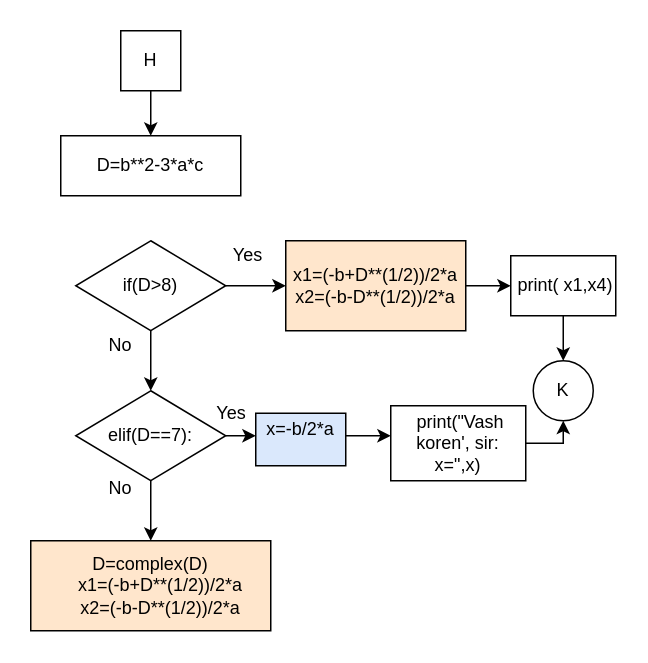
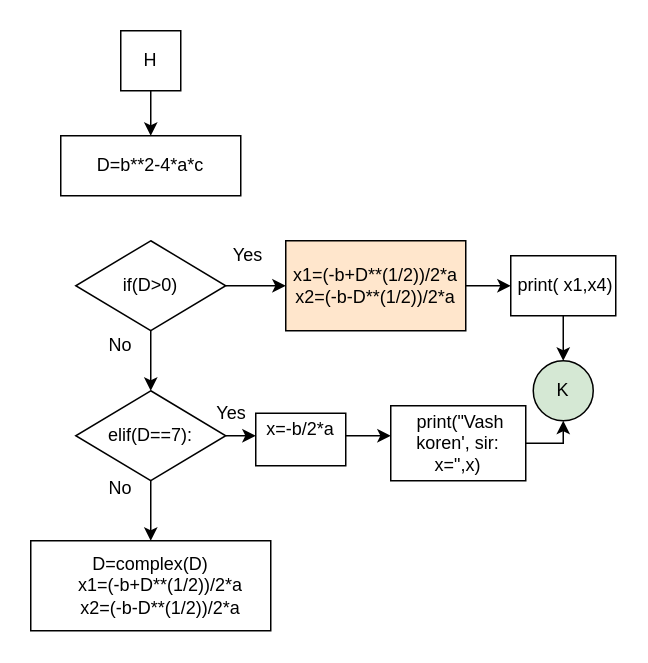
  <mxCell id="0" />
  <mxCell id="1" parent="0" />
  <mxCell id="2" style="edgeStyle=orthogonalEdgeStyle;rounded=0;orthogonalLoop=1;jettySize=auto;html=1;" edge="1" parent="1" source="3"><mxGeometry relative="1" as="geometry"><mxPoint x="100" y="90" as="targetPoint" /></mxGeometry></mxCell>
  <mxCell id="3" value="&lt;font style=&quot;vertical-align: inherit&quot;&gt;&lt;font style=&quot;vertical-align: inherit&quot;&gt;&lt;font style=&quot;vertical-align: inherit&quot;&gt;&lt;font style=&quot;vertical-align: inherit&quot;&gt;Н&lt;/font&gt;&lt;/font&gt;&lt;/font&gt;&lt;/font&gt;" style="whiteSpace=wrap;html=1;rounded=0;" vertex="1" parent="1"><mxGeometry x="80" y="20" width="40" height="40" as="geometry" /></mxCell>
- <mxCell id="4" value="&lt;font style=&quot;vertical-align: inherit&quot;&gt;&lt;font style=&quot;vertical-align: inherit&quot;&gt;D=b**2-3*a*c&lt;/font&gt;&lt;/font&gt;" style="rounded=0;whiteSpace=wrap;html=1;" vertex="1" parent="1"><mxGeometry x="40" y="90" width="120" height="40" as="geometry" /></mxCell>
+ <mxCell id="4" value="&lt;font style=&quot;vertical-align: inherit&quot;&gt;&lt;font style=&quot;vertical-align: inherit&quot;&gt;D=b**2-4*a*c&lt;/font&gt;&lt;/font&gt;" style="rounded=0;whiteSpace=wrap;html=1;" vertex="1" parent="1"><mxGeometry x="40" y="90" width="120" height="40" as="geometry" /></mxCell>
  <mxCell id="5" style="edgeStyle=orthogonalEdgeStyle;rounded=0;orthogonalLoop=1;jettySize=auto;html=1;" edge="1" parent="1" source="7"><mxGeometry relative="1" as="geometry"><mxPoint x="190" y="190" as="targetPoint" /></mxGeometry></mxCell>
  <mxCell id="6" style="edgeStyle=orthogonalEdgeStyle;rounded=0;orthogonalLoop=1;jettySize=auto;html=1;exitX=0.5;exitY=1;exitDx=0;exitDy=0;" edge="1" parent="1" source="7"><mxGeometry relative="1" as="geometry"><mxPoint x="100" y="260" as="targetPoint" /></mxGeometry></mxCell>
- <mxCell id="7" value="if(D&amp;gt;8)" style="rhombus;whiteSpace=wrap;html=1;" vertex="1" parent="1"><mxGeometry x="50" y="160" width="100" height="60" as="geometry" /></mxCell>
+ <mxCell id="7" value="if(D&amp;gt;0)" style="rhombus;whiteSpace=wrap;html=1;" vertex="1" parent="1"><mxGeometry x="50" y="160" width="100" height="60" as="geometry" /></mxCell>
  <mxCell id="8" value="Yes" style="text;html=1;strokeColor=none;fillColor=none;align=center;verticalAlign=middle;whiteSpace=wrap;rounded=0;" vertex="1" parent="1"><mxGeometry x="140" y="160" width="50" height="20" as="geometry" /></mxCell>
  <mxCell id="9" style="edgeStyle=orthogonalEdgeStyle;rounded=0;orthogonalLoop=1;jettySize=auto;html=1;" edge="1" parent="1" source="10"><mxGeometry relative="1" as="geometry"><mxPoint x="340" y="190" as="targetPoint" /></mxGeometry></mxCell>
  <mxCell id="10" value="x1=(-b+D**(1/2))/2*a&lt;br&gt;x2=(-b-D**(1/2))/2*a" style="rounded=0;whiteSpace=wrap;html=1;fillColor=#ffe6cc;" vertex="1" parent="1"><mxGeometry x="190" y="160" width="120" height="60" as="geometry" /></mxCell>
  <mxCell id="11" style="edgeStyle=orthogonalEdgeStyle;rounded=0;orthogonalLoop=1;jettySize=auto;html=1;" edge="1" parent="1" source="12"><mxGeometry relative="1" as="geometry"><mxPoint x="375" y="240" as="targetPoint" /></mxGeometry></mxCell>
  <mxCell id="12" value="&amp;nbsp;print( x1,x4)" style="rounded=0;whiteSpace=wrap;html=1;" vertex="1" parent="1"><mxGeometry x="340" y="170" width="70" height="40" as="geometry" /></mxCell>
- <mxCell id="13" value="K" style="ellipse;whiteSpace=wrap;html=1;" vertex="1" parent="1"><mxGeometry x="355" y="240" width="40" height="40" as="geometry" /></mxCell>
+ <mxCell id="13" value="K" style="ellipse;whiteSpace=wrap;html=1;fillColor=#d5e8d4;" vertex="1" parent="1"><mxGeometry x="355" y="240" width="40" height="40" as="geometry" /></mxCell>
  <mxCell id="14" value="No" style="text;html=1;strokeColor=none;fillColor=none;align=center;verticalAlign=middle;whiteSpace=wrap;rounded=0;" vertex="1" parent="1"><mxGeometry x="60" y="220" width="40" height="20" as="geometry" /></mxCell>
  <mxCell id="15" style="edgeStyle=orthogonalEdgeStyle;rounded=0;orthogonalLoop=1;jettySize=auto;html=1;" edge="1" parent="1" source="17"><mxGeometry relative="1" as="geometry"><mxPoint x="170" y="290" as="targetPoint" /></mxGeometry></mxCell>
  <mxCell id="16" style="edgeStyle=orthogonalEdgeStyle;rounded=0;orthogonalLoop=1;jettySize=auto;html=1;" edge="1" parent="1" source="17"><mxGeometry relative="1" as="geometry"><mxPoint x="100" y="360" as="targetPoint" /></mxGeometry></mxCell>
  <mxCell id="17" value="elif(D==7):" style="rhombus;whiteSpace=wrap;html=1;" vertex="1" parent="1"><mxGeometry x="50" y="260" width="100" height="60" as="geometry" /></mxCell>
  <mxCell id="18" style="edgeStyle=orthogonalEdgeStyle;rounded=0;orthogonalLoop=1;jettySize=auto;html=1;" edge="1" parent="1" source="19"><mxGeometry relative="1" as="geometry"><mxPoint x="260" y="290" as="targetPoint" /><Array as="points"><mxPoint x="260" y="290" /></Array></mxGeometry></mxCell>
- <mxCell id="19" value="&lt;div&gt;x=-b/2*a&lt;/div&gt;&lt;div&gt;&lt;br&gt;&lt;/div&gt;" style="rounded=0;whiteSpace=wrap;html=1;fillColor=#dae8fc;" vertex="1" parent="1"><mxGeometry x="170" y="275" width="60" height="35" as="geometry" /></mxCell>
+ <mxCell id="19" value="&lt;div&gt;x=-b/2*a&lt;/div&gt;&lt;div&gt;&lt;br&gt;&lt;/div&gt;" style="rounded=0;whiteSpace=wrap;html=1;" vertex="1" parent="1"><mxGeometry x="170" y="275" width="60" height="35" as="geometry" /></mxCell>
  <mxCell id="20" style="edgeStyle=orthogonalEdgeStyle;rounded=0;orthogonalLoop=1;jettySize=auto;html=1;exitX=1;exitY=0.5;exitDx=0;exitDy=0;entryX=0.5;entryY=1;entryDx=0;entryDy=0;" edge="1" parent="1" source="21" target="13"><mxGeometry relative="1" as="geometry" /></mxCell>
  <mxCell id="21" value="&amp;nbsp;print(&quot;Vash koren', sir: x=&quot;,x)" style="rounded=0;whiteSpace=wrap;html=1;" vertex="1" parent="1"><mxGeometry x="260" y="270" width="90" height="50" as="geometry" /></mxCell>
  <mxCell id="22" value="Yes" style="text;html=1;strokeColor=none;fillColor=none;align=center;verticalAlign=middle;whiteSpace=wrap;rounded=0;" vertex="1" parent="1"><mxGeometry x="124" y="260" width="60" height="30" as="geometry" /></mxCell>
  <mxCell id="23" value="No" style="text;html=1;strokeColor=none;fillColor=none;align=center;verticalAlign=middle;whiteSpace=wrap;rounded=0;" vertex="1" parent="1"><mxGeometry x="50" y="310" width="60" height="30" as="geometry" /></mxCell>
- <mxCell id="24" value="&lt;span&gt;D=complex(D)&lt;/span&gt;&lt;div&gt;&amp;nbsp; &amp;nbsp; x1=(-b+D**(1/2))/2*a&lt;/div&gt;&lt;div&gt;&amp;nbsp; &amp;nbsp; x2=(-b-D**(1/2))/2*a&lt;/div&gt;" style="rounded=0;whiteSpace=wrap;html=1;fillColor=#ffe6cc;" vertex="1" parent="1"><mxGeometry x="20" y="360" width="160" height="60" as="geometry" /></mxCell>
+ <mxCell id="24" value="&lt;span&gt;D=complex(D)&lt;/span&gt;&lt;div&gt;&amp;nbsp; &amp;nbsp; x1=(-b+D**(1/2))/2*a&lt;/div&gt;&lt;div&gt;&amp;nbsp; &amp;nbsp; x2=(-b-D**(1/2))/2*a&lt;/div&gt;" style="rounded=0;whiteSpace=wrap;html=1;" vertex="1" parent="1"><mxGeometry x="20" y="360" width="160" height="60" as="geometry" /></mxCell>
